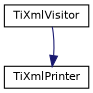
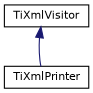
  digraph {
    rankdir=TB
    node [color=black fillcolor=white fontname=Helvetica fontsize=10 shape=record style=filled]
    n1 [height=0.2 label=TiXmlVisitor width=0.4]
    n2 [height=0.2 label=TiXmlPrinter width=0.4]
-   n2 -> n1 [color=midnightblue dir=back fontname=Helvetica fontsize=10 labelfontname=Helvetica labelfontsize=10 style=solid]
+   n1 -> n2 [color=midnightblue dir=back fontname=Helvetica fontsize=10 labelfontname=Helvetica labelfontsize=10 style=solid]
  }
